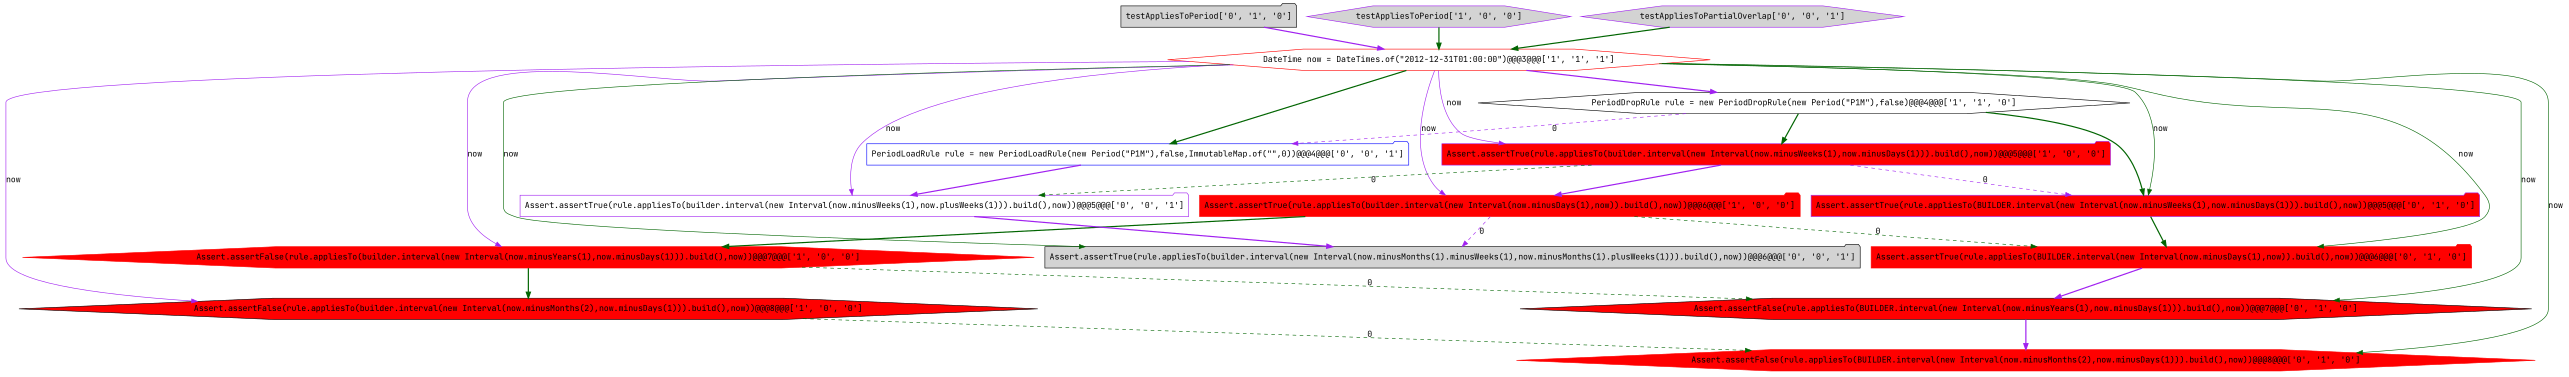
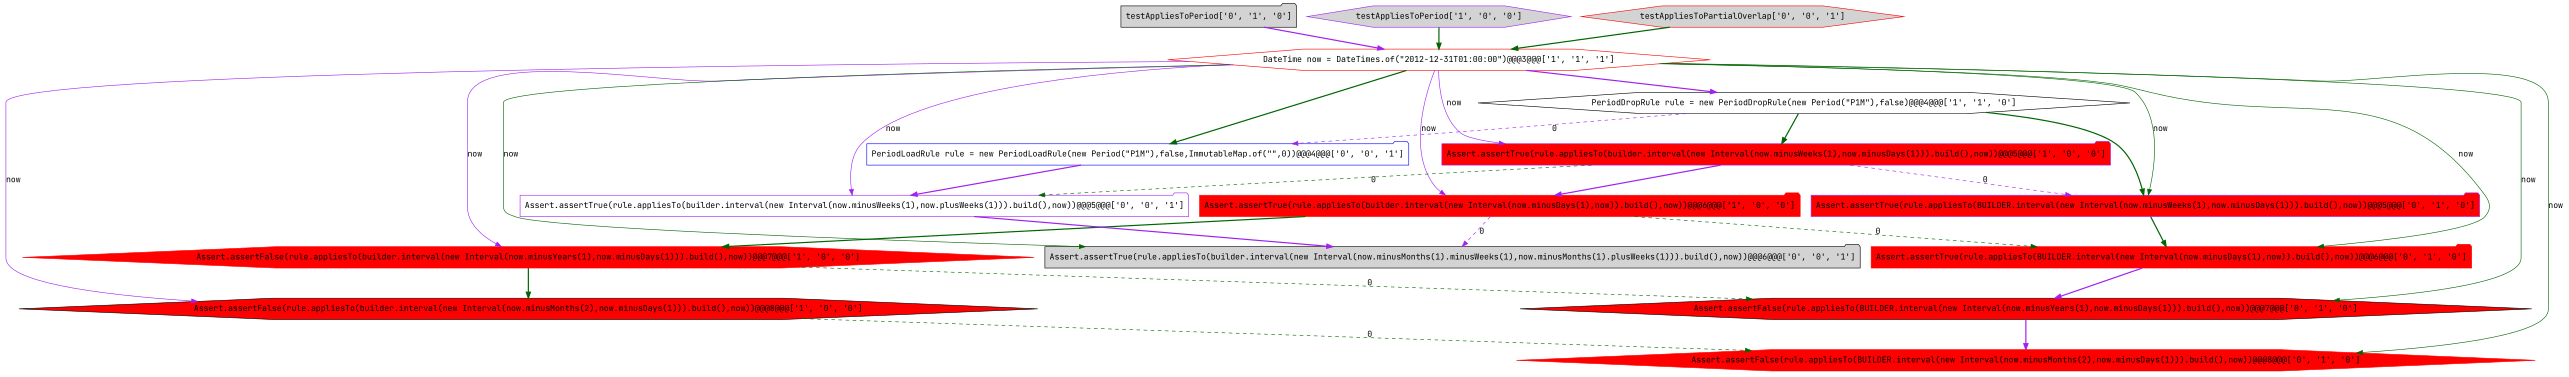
  digraph {
    fontname="JetBrains Mono"
    node [fillcolor=red shape=hexagon style=filled color=red fontname="JetBrains Mono"]
    edge [style=bold color=darkgreen fontname="JetBrains Mono"]
    n1 [fillcolor=white label="DateTime now = DateTimes.of(\"2012-12-31T01:00:00\")@@@3@@@['1', '1', '1']"]
    n2 [fillcolor=white label="PeriodDropRule rule = new PeriodDropRule(new Period(\"P1M\"),false)@@@4@@@['1', '1', '0']" color=black]
    n3 [label="Assert.assertTrue(rule.appliesTo(builder.interval(new Interval(now.minusDays(1),now)).build(),now))@@@6@@@['1', '0', '0']" shape=folder]
    n4 [label="Assert.assertFalse(rule.appliesTo(builder.interval(new Interval(now.minusYears(1),now.minusDays(1))).build(),now))@@@7@@@['1', '0', '0']"]
    n5 [label="Assert.assertFalse(rule.appliesTo(BUILDER.interval(new Interval(now.minusYears(1),now.minusDays(1))).build(),now))@@@7@@@['0', '1', '0']" color=black]
    n6 [label="Assert.assertFalse(rule.appliesTo(builder.interval(new Interval(now.minusMonths(2),now.minusDays(1))).build(),now))@@@8@@@['1', '0', '0']" color=black]
    n7 [label="Assert.assertTrue(rule.appliesTo(BUILDER.interval(new Interval(now.minusWeeks(1),now.minusDays(1))).build(),now))@@@5@@@['0', '1', '0']" shape=folder color=purple]
    n8 [label="Assert.assertTrue(rule.appliesTo(builder.interval(new Interval(now.minusWeeks(1),now.minusDays(1))).build(),now))@@@5@@@['1', '0', '0']" shape=folder color=purple]
    n9 [fillcolor=white label="Assert.assertTrue(rule.appliesTo(builder.interval(new Interval(now.minusWeeks(1),now.plusWeeks(1))).build(),now))@@@5@@@['0', '0', '1']" shape=folder color=purple]
    n10 [fillcolor=white label="PeriodLoadRule rule = new PeriodLoadRule(new Period(\"P1M\"),false,ImmutableMap.of(\"\",0))@@@4@@@['0', '0', '1']" shape=folder color=blue]
    n11 [fillcolor=lightgray label="Assert.assertTrue(rule.appliesTo(builder.interval(new Interval(now.minusMonths(1).minusWeeks(1),now.minusMonths(1).plusWeeks(1))).build(),now))@@@6@@@['0', '0', '1']" shape=folder color=black]
    n12 [label="Assert.assertTrue(rule.appliesTo(BUILDER.interval(new Interval(now.minusDays(1),now)).build(),now))@@@6@@@['0', '1', '0']" shape=folder]
    n13 [label="Assert.assertFalse(rule.appliesTo(BUILDER.interval(new Interval(now.minusMonths(2),now.minusDays(1))).build(),now))@@@8@@@['0', '1', '0']"]
    n14 [fillcolor=lightgray label="testAppliesToPeriod['0', '1', '0']" shape=folder color=black]
    n15 [fillcolor=lightgray label="testAppliesToPeriod['1', '0', '0']" color=purple]
-   n16 [fillcolor=lightgray label="testAppliesToPartialOverlap['0', '0', '1']" color=purple]
+   n16 [fillcolor=lightgray label="testAppliesToPartialOverlap['0', '0', '1']"]
    n1 -> n2 [color=purple]
    n1 -> n3 [label=now style=solid color=purple]
    n1 -> n4 [label=now style=solid color=purple]
    n1 -> n5 [label=now style=solid]
    n1 -> n6 [label=now style=solid color=purple]
    n1 -> n7 [label=now style=solid]
    n1 -> n8 [label=now style=solid color=purple]
    n1 -> n9 [label=now style=solid color=purple]
    n1 -> n10
    n1 -> n11 [label=now style=solid]
    n1 -> n12 [label=now style=solid]
    n1 -> n13 [label=now style=solid]
    n2 -> n7
    n2 -> n8
    n2 -> n10 [label=0 style=dashed color=purple]
    n3 -> n4
    n3 -> n11 [label=0 style=dashed color=purple]
    n3 -> n12 [label=0 style=dashed]
    n4 -> n5 [label=0 style=dashed]
    n4 -> n6
    n5 -> n13 [color=purple]
    n6 -> n13 [label=0 style=dashed]
    n7 -> n12
    n8 -> n3 [color=purple]
    n8 -> n7 [label=0 style=dashed color=purple]
    n8 -> n9 [label=0 style=dashed]
    n9 -> n11 [color=purple]
    n10 -> n9 [color=purple]
    n12 -> n5 [color=purple]
    n14 -> n1 [color=purple]
    n15 -> n1
    n16 -> n1
  }
